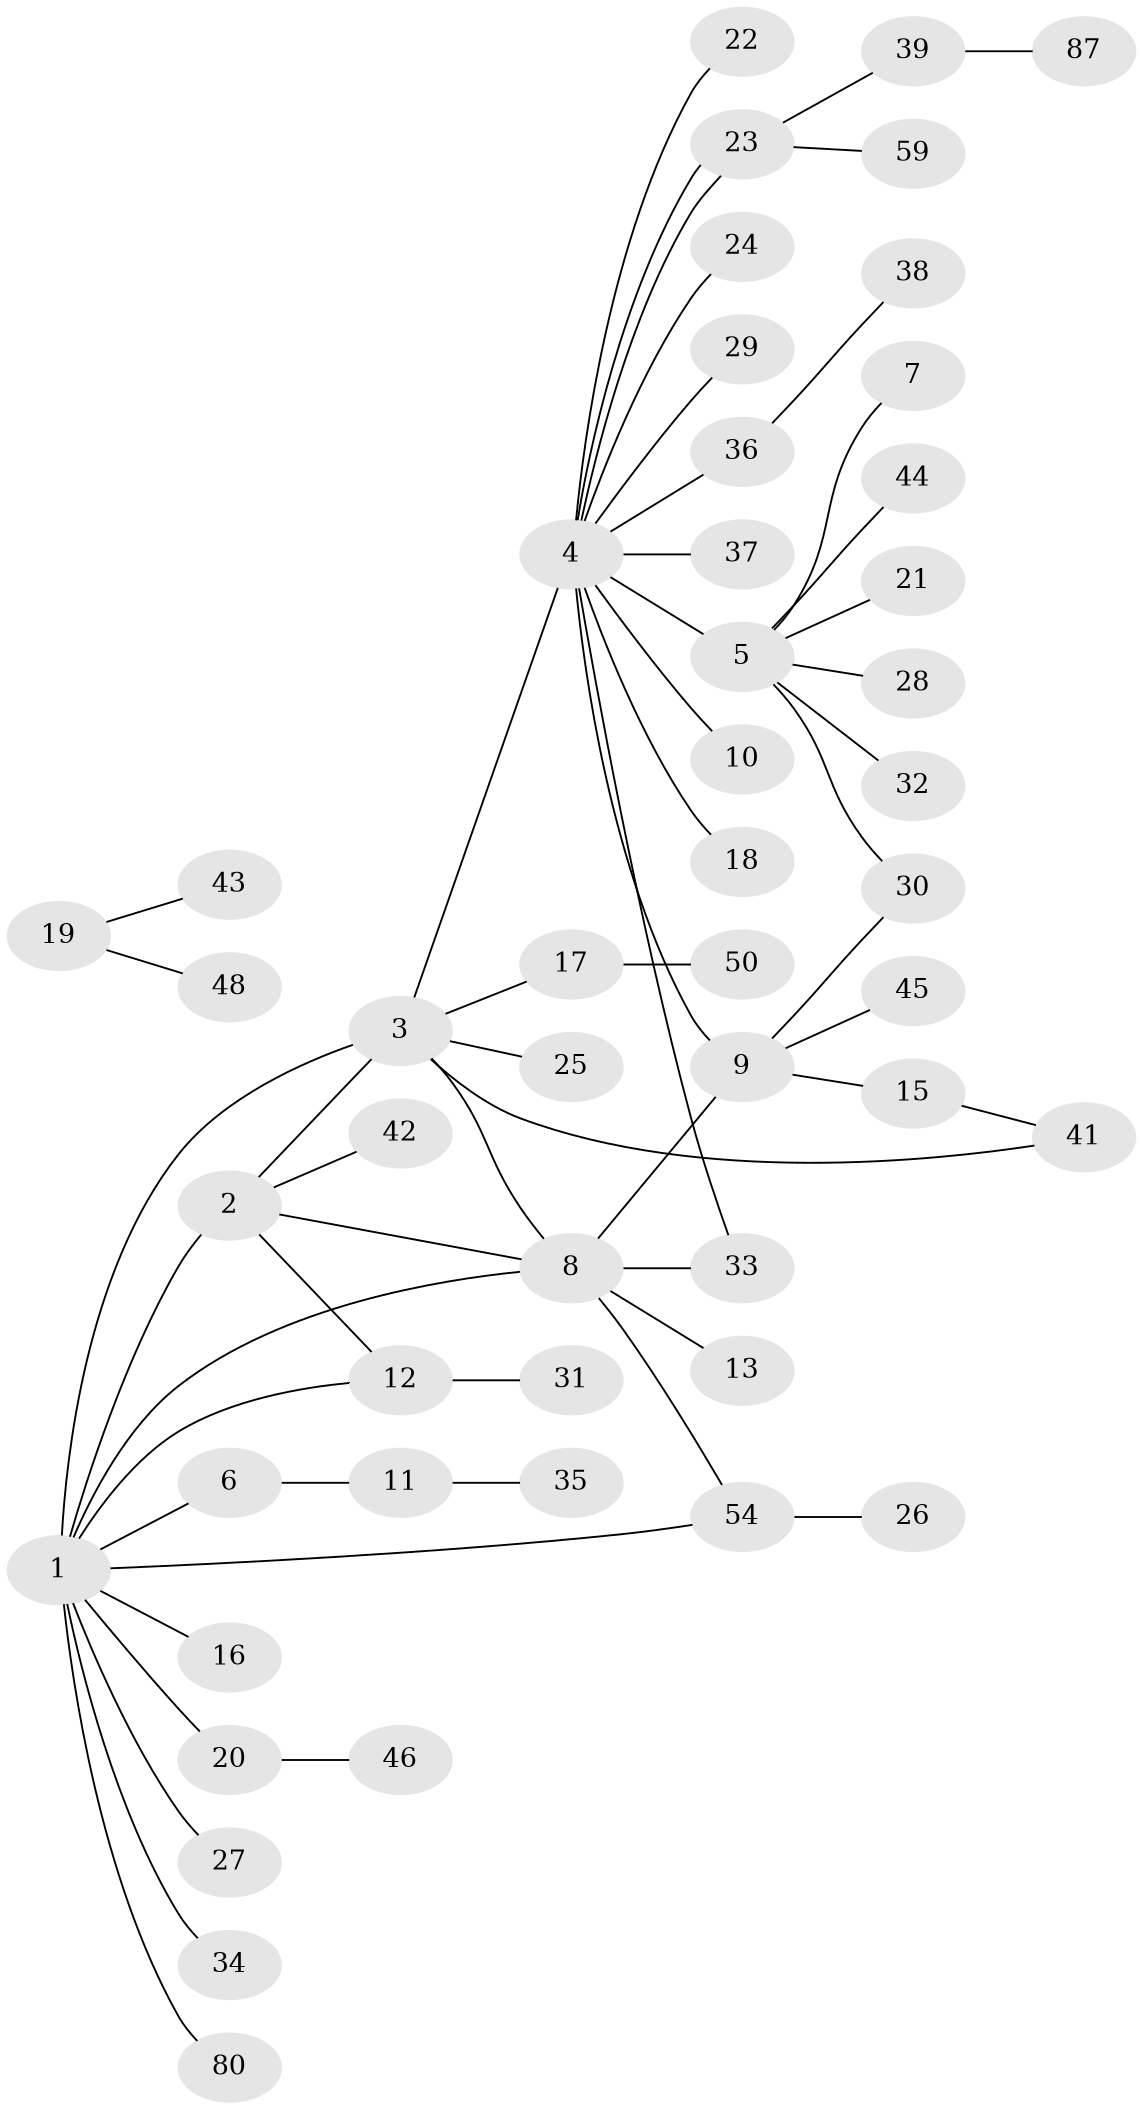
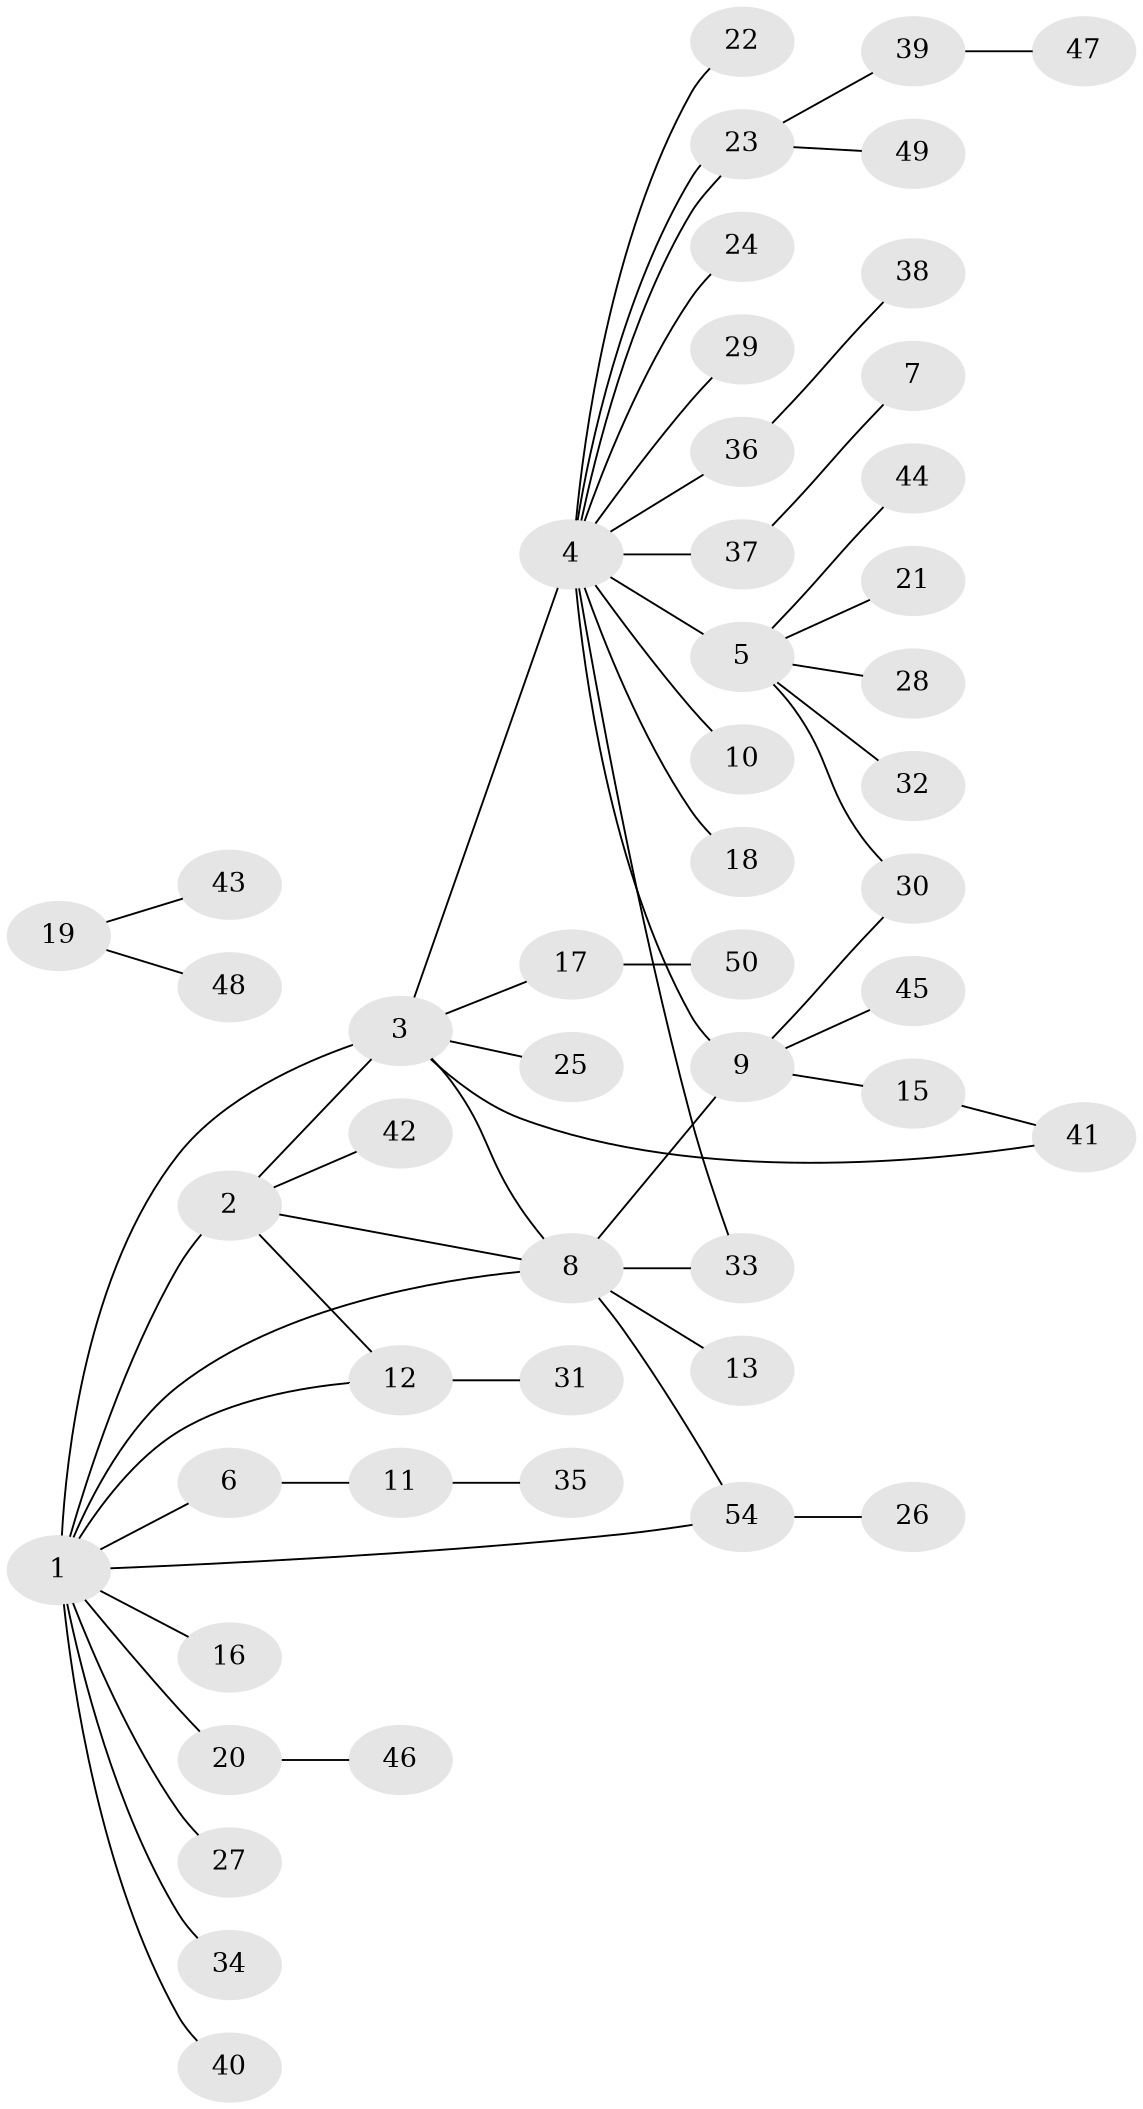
  graph {
    rankdir=LR
    node [color=gray90 style=filled]
    1
    2
    3
    6
    8
    12
    n7 [label=54]
    16
    20
    27
    34
-   40 [label=80]
+   40
    42
    4
    17
    25
    41
    11
    9
    33
    13
    31
    26
    19
    43
    48
    46
    5
    10
    18
    22
    23
    24
    29
    36
    37
    50
    7
    21
    28
    30
    32
    44
    15
    45
-   49 [label=59]
+   49
    39
    38
    35
-   47 [label=87]
+   47
    1 -- 2
    1 -- 3
    1 -- 6
    1 -- 8
    1 -- 12
    1 -- n7
    1 -- 16
    1 -- 20
    1 -- 27
    1 -- 34
    1 -- 40
    2 -- 3
    2 -- 8
    2 -- 12
    2 -- 42
    3 -- 8
    3 -- 4
    3 -- 17
    3 -- 25
    3 -- 41
    6 -- 11
    8 -- n7
    8 -- 9
    8 -- 33
    8 -- 13
    12 -- 31
    n7 -- 26
    20 -- 46
    4 -- 9
    4 -- 33
    4 -- 5
    4 -- 10
    4 -- 18
    4 -- 22
    4 -- 23
    4 -- 23
    4 -- 24
    4 -- 29
    4 -- 36
    4 -- 37
    17 -- 50
    11 -- 35
    9 -- 30
    9 -- 15
    9 -- 45
    19 -- 43
    19 -- 48
-   5 -- 7
+   37 -- 7
    5 -- 21
    5 -- 28
    5 -- 30
    5 -- 32
    5 -- 44
    23 -- 49
    23 -- 39
    36 -- 38
    15 -- 41
    39 -- 47
  }
